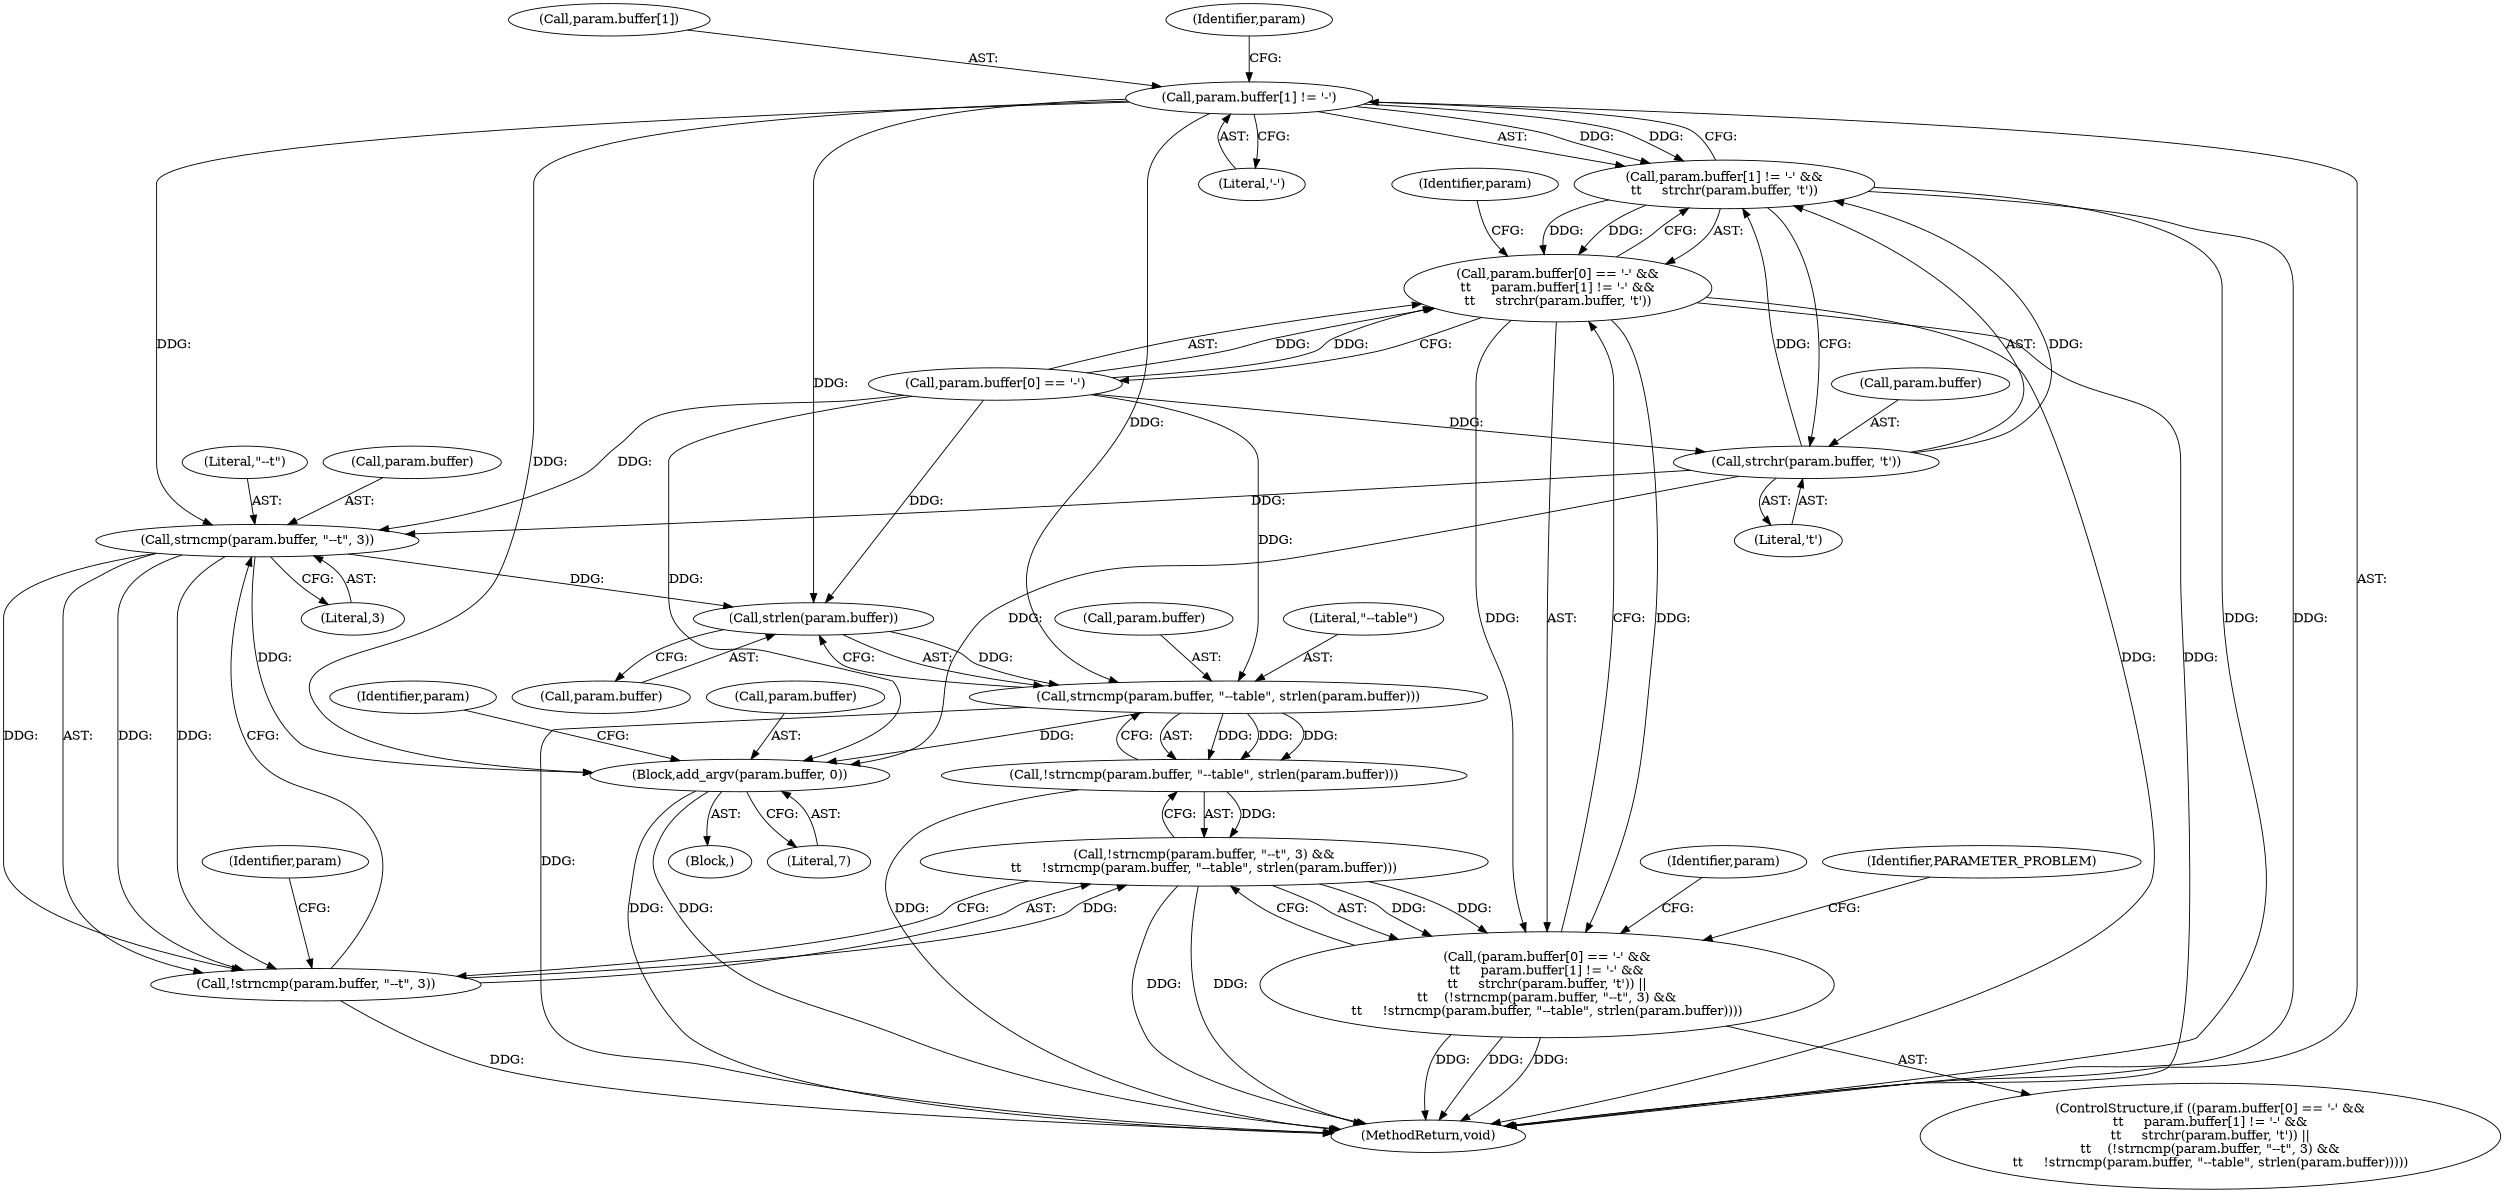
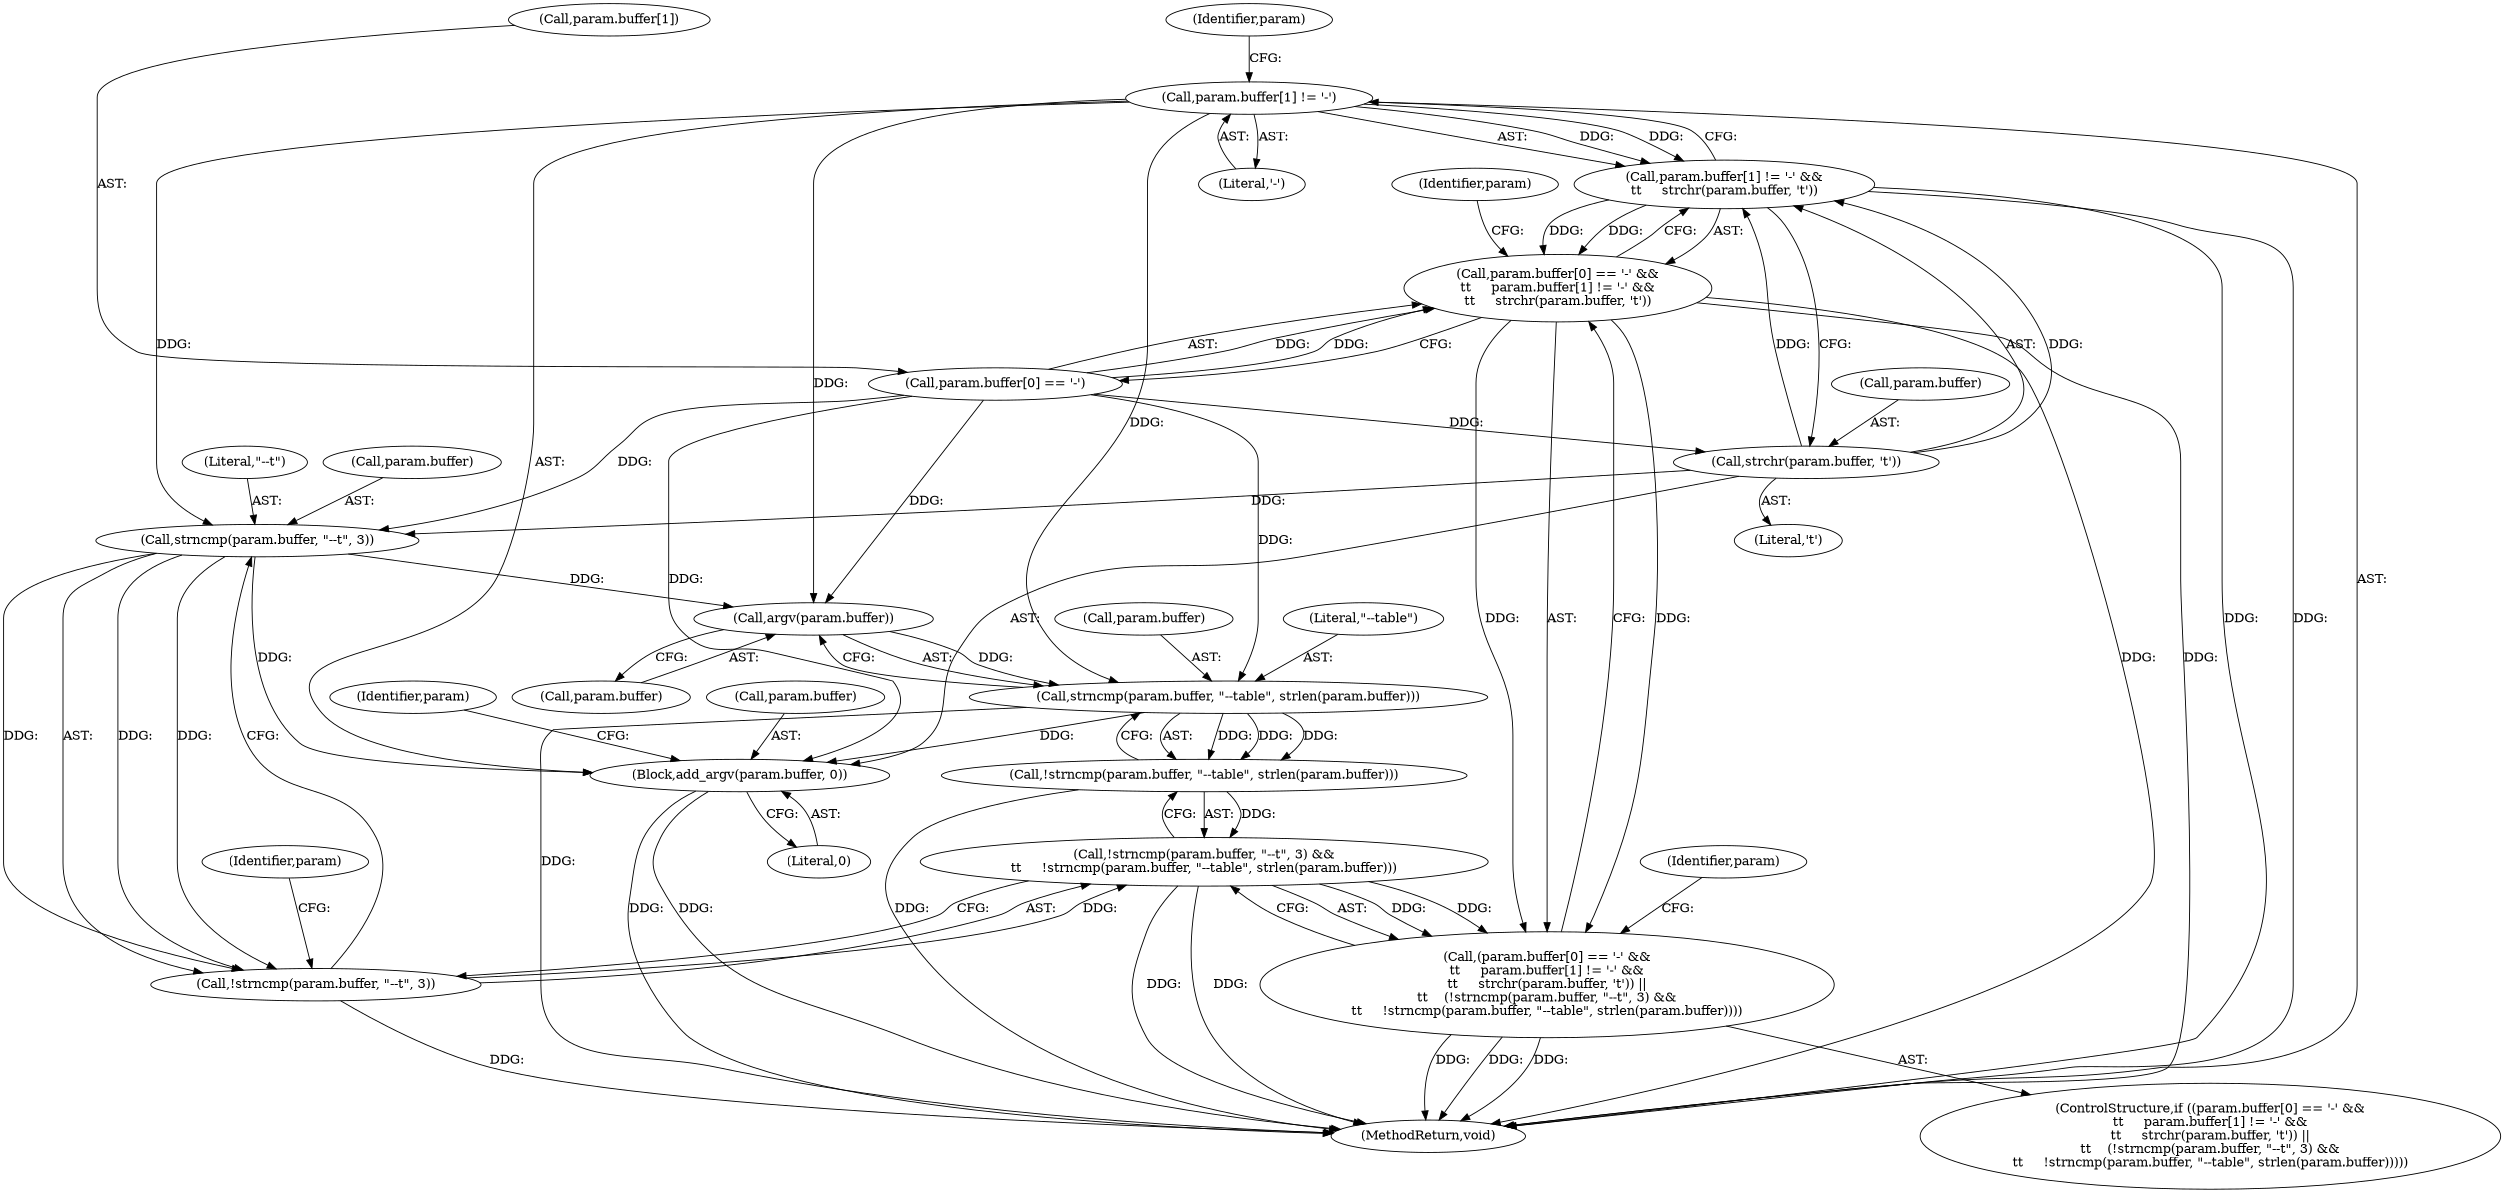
  digraph {
    n1 [label="(Call,param.buffer[1] != '-')"]
    n2 [label="(Call,param.buffer[1] != '-' &&\n\t\t     strchr(param.buffer, 't'))"]
    n3 [label="(Call,strncmp(param.buffer, \"--t\", 3))"]
-   n4 [label="(Call,strlen(param.buffer))"]
+   n4 [label="(Call,argv(param.buffer))"]
    n5 [label="(Call,strncmp(param.buffer, \"--table\", strlen(param.buffer)))"]
    n6 [label="(Block,add_argv(param.buffer, 0))"]
    n7 [label="(MethodReturn,void)"]
    n8 [label="(Literal,'-')"]
    n9 [label="(Call,strchr(param.buffer, 't'))"]
    n10 [label="(Call,param.buffer[0] == '-' &&\n\t\t     param.buffer[1] != '-' &&\n\t\t     strchr(param.buffer, 't'))"]
    n11 [label="(Literal,'t')"]
    n12 [label="(Call,!strncmp(param.buffer, \"--t\", 3))"]
-   n13 [label="(Literal,3)"]
    n14 [label="(Call,param.buffer)"]
    n15 [label="(Call,!strncmp(param.buffer, \"--table\", strlen(param.buffer)))"]
-   n16 [label="(Literal,7)"]
-   n17 [label="(Block,)"]
+   n16 [label="(Literal,0)"]
    n18 [label="(Call,(param.buffer[0] == '-' &&\n\t\t     param.buffer[1] != '-' &&\n\t\t     strchr(param.buffer, 't')) ||\n\t\t    (!strncmp(param.buffer, \"--t\", 3) &&\n\t\t     !strncmp(param.buffer, \"--table\", strlen(param.buffer))))"]
    n19 [label="(Call,param.buffer[0] == '-')"]
    n20 [label="(Call,!strncmp(param.buffer, \"--t\", 3) &&\n\t\t     !strncmp(param.buffer, \"--table\", strlen(param.buffer)))"]
    n21 [label="(ControlStructure,if ((param.buffer[0] == '-' &&\n\t\t     param.buffer[1] != '-' &&\n\t\t     strchr(param.buffer, 't')) ||\n\t\t    (!strncmp(param.buffer, \"--t\", 3) &&\n\t\t     !strncmp(param.buffer, \"--table\", strlen(param.buffer)))))"]
    n22 [label="(Identifier,param)"]
    n23 [label="(Literal,\"--table\")"]
    n24 [label="(Literal,\"--t\")"]
    n25 [label="(Identifier,param)"]
    n26 [label="(Call,param.buffer[1])"]
    n27 [label="(Call,param.buffer)"]
    n28 [label="(Identifier,param)"]
    n29 [label="(Call,param.buffer)"]
    n30 [label="(Identifier,param)"]
-   n31 [label="(Identifier,PARAMETER_PROBLEM)"]
    n32 [label="(Call,param.buffer)"]
    n33 [label="(Call,param.buffer)"]
    n34 [label="(Identifier,param)"]
    n1 -> n2 [label="AST: "]
    n1 -> n2 [label="DDG: "]
    n1 -> n2 [label="DDG: "]
    n1 -> n3 [label="DDG: "]
    n1 -> n4 [label="DDG: "]
    n1 -> n5 [label="DDG: "]
-   n1 -> n6 [label="DDG: "]
+   n1 -> n6 [label="AST: "]
    n1 -> n7 [label="AST: "]
-   n1 -> n8 [label="CFG: "]
+   n1 -> n8 [label="AST: "]
    n2 -> n1 [label="CFG: "]
    n2 -> n7 [label="DDG: "]
    n2 -> n7 [label="DDG: "]
    n2 -> n9 [label="CFG: "]
    n2 -> n10 [label="AST: "]
    n2 -> n10 [label="DDG: "]
    n2 -> n10 [label="DDG: "]
    n3 -> n4 [label="DDG: "]
    n3 -> n6 [label="DDG: "]
    n3 -> n12 [label="AST: "]
    n3 -> n12 [label="DDG: "]
    n3 -> n12 [label="DDG: "]
    n3 -> n12 [label="DDG: "]
-   n3 -> n13 [label="CFG: "]
    n4 -> n5 [label="AST: "]
    n4 -> n5 [label="DDG: "]
    n4 -> n14 [label="CFG: "]
    n5 -> n4 [label="CFG: "]
    n5 -> n6 [label="DDG: "]
    n5 -> n7 [label="DDG: "]
    n5 -> n15 [label="AST: "]
    n5 -> n15 [label="DDG: "]
    n5 -> n15 [label="DDG: "]
    n5 -> n15 [label="DDG: "]
    n6 -> n7 [label="DDG: "]
    n6 -> n7 [label="DDG: "]
    n6 -> n16 [label="CFG: "]
-   n6 -> n17 [label="AST: "]
    n8 -> n1 [label="AST: "]
    n9 -> n2 [label="AST: "]
    n9 -> n2 [label="DDG: "]
    n9 -> n2 [label="DDG: "]
    n9 -> n3 [label="DDG: "]
-   n9 -> n6 [label="DDG: "]
+   n9 -> n6 [label="AST: "]
    n9 -> n11 [label="AST: "]
    n10 -> n2 [label="CFG: "]
    n10 -> n7 [label="DDG: "]
    n10 -> n7 [label="DDG: "]
    n10 -> n18 [label="AST: "]
    n10 -> n18 [label="DDG: "]
    n10 -> n18 [label="DDG: "]
    n10 -> n19 [label="CFG: "]
-   n11 -> n9 [label="AST: "]
    n12 -> n3 [label="CFG: "]
    n12 -> n7 [label="DDG: "]
    n12 -> n20 [label="AST: "]
    n12 -> n20 [label="DDG: "]
-   n13 -> n3 [label="AST: "]
    n14 -> n4 [label="AST: "]
    n15 -> n5 [label="CFG: "]
    n15 -> n7 [label="DDG: "]
    n15 -> n20 [label="AST: "]
    n15 -> n20 [label="DDG: "]
    n16 -> n6 [label="AST: "]
    n18 -> n7 [label="DDG: "]
    n18 -> n7 [label="DDG: "]
    n18 -> n7 [label="DDG: "]
    n18 -> n10 [label="CFG: "]
    n18 -> n20 [label="CFG: "]
    n18 -> n21 [label="AST: "]
    n19 -> n3 [label="DDG: "]
    n19 -> n4 [label="DDG: "]
    n19 -> n5 [label="DDG: "]
    n19 -> n6 [label="DDG: "]
    n19 -> n9 [label="DDG: "]
    n19 -> n10 [label="AST: "]
    n19 -> n10 [label="DDG: "]
    n19 -> n10 [label="DDG: "]
    n20 -> n7 [label="DDG: "]
    n20 -> n7 [label="DDG: "]
    n20 -> n12 [label="CFG: "]
    n20 -> n15 [label="CFG: "]
    n20 -> n18 [label="AST: "]
    n20 -> n18 [label="DDG: "]
    n20 -> n18 [label="DDG: "]
    n22 -> n10 [label="CFG: "]
    n23 -> n5 [label="AST: "]
    n24 -> n3 [label="AST: "]
    n25 -> n18 [label="CFG: "]
-   n26 -> n1 [label="AST: "]
+   n26 -> n19 [label="AST: "]
    n27 -> n3 [label="AST: "]
    n28 -> n1 [label="CFG: "]
    n29 -> n6 [label="AST: "]
    n30 -> n12 [label="CFG: "]
-   n31 -> n18 [label="CFG: "]
    n32 -> n9 [label="AST: "]
    n33 -> n5 [label="AST: "]
    n34 -> n6 [label="CFG: "]
  }
